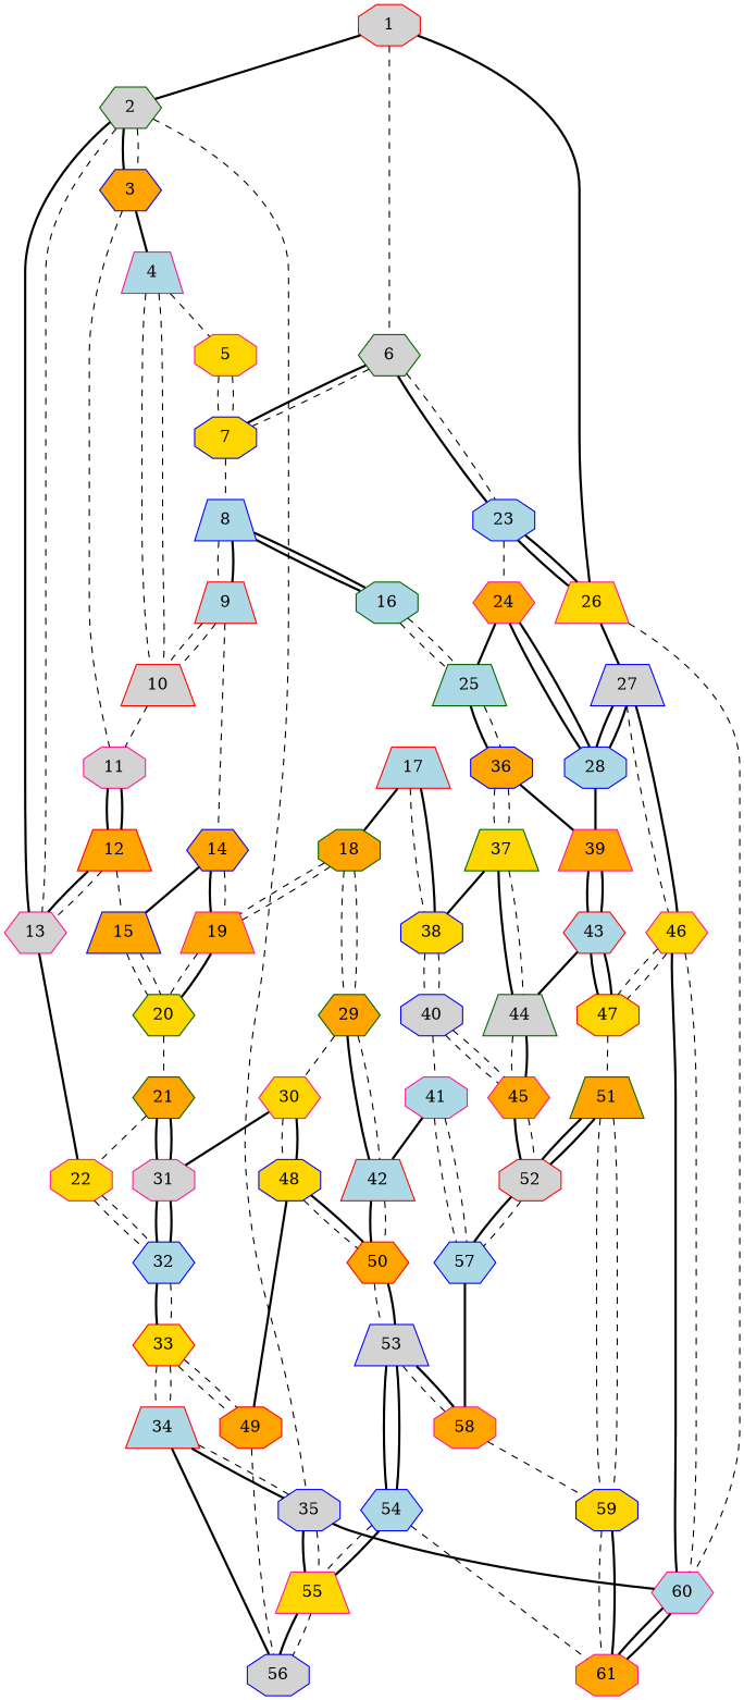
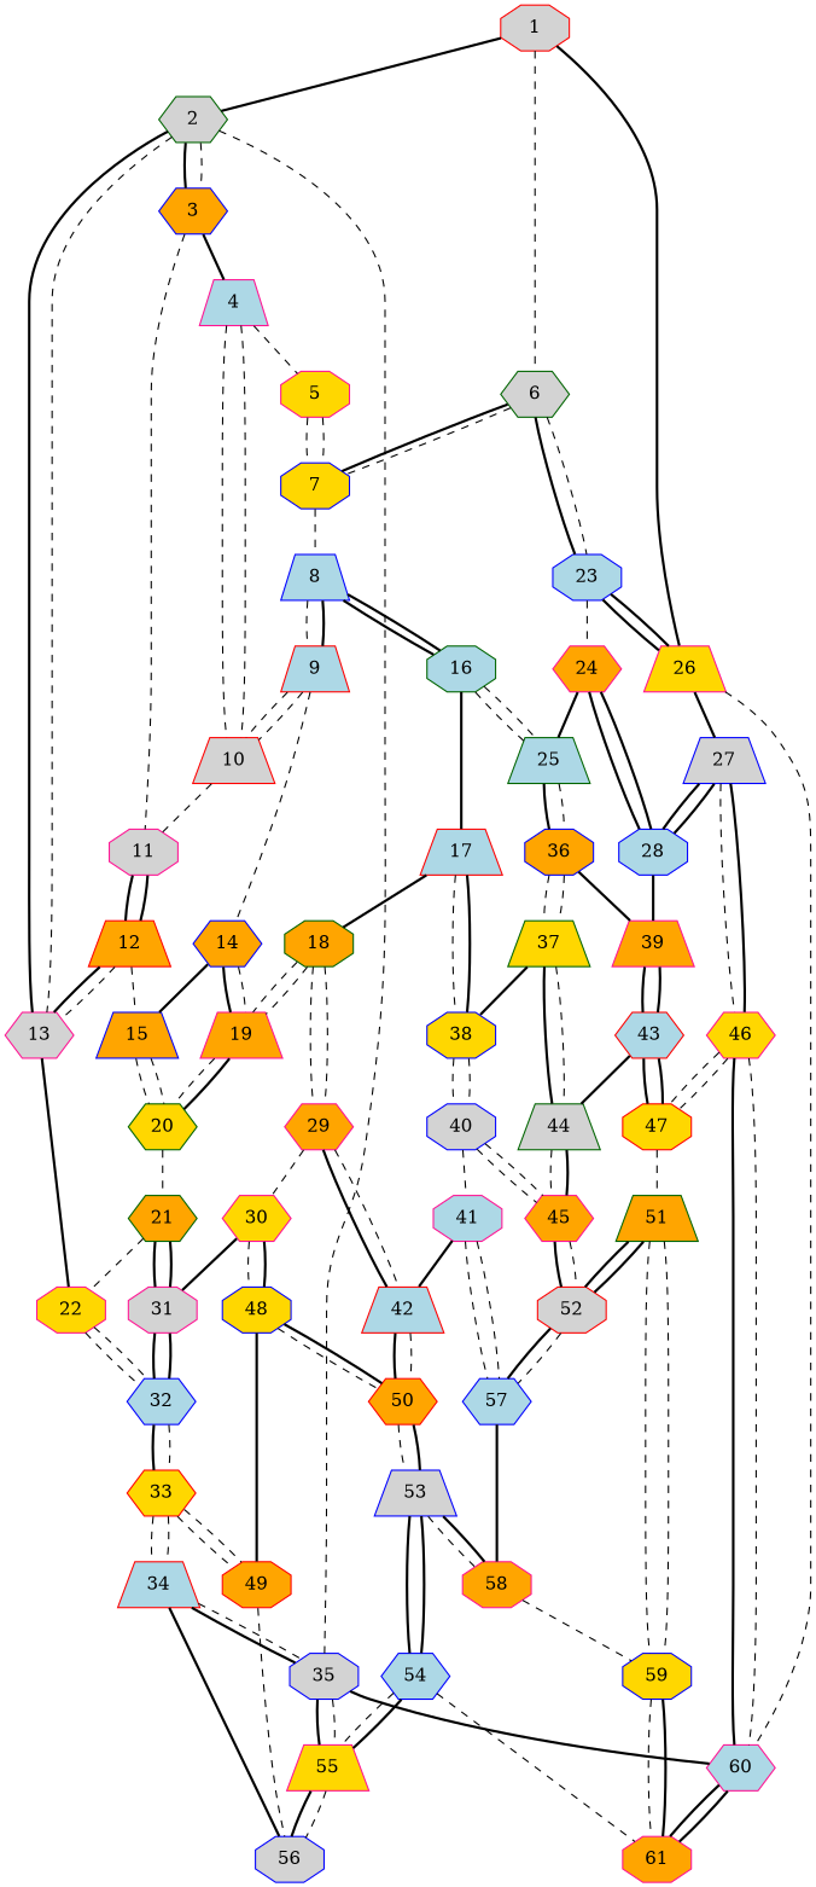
  graph {
    node [color=deeppink fillcolor=orange shape=octagon style=filled]
    edge [style=dashed]
    1 [color=red fillcolor=lightgrey]
    2 [color=darkgreen fillcolor=lightgrey shape=hexagon]
    6 [color=darkgreen fillcolor=lightgrey shape=hexagon]
    26 [fillcolor=gold shape=trapezium]
    3 [color=blue shape=hexagon]
    13 [fillcolor=lightgrey shape=hexagon]
    35 [color=blue fillcolor=lightgrey]
    7 [color=blue fillcolor=gold]
    23 [color=blue fillcolor=lightblue]
    27 [color=blue fillcolor=lightgrey shape=trapezium]
    60 [fillcolor=lightblue shape=hexagon]
    4 [fillcolor=lightblue shape=trapezium]
    11 [fillcolor=lightgrey]
    22 [fillcolor=gold]
    55 [fillcolor=gold shape=trapezium]
    5 [fillcolor=gold]
    10 [color=red fillcolor=lightgrey shape=trapezium]
    12 [color=red shape=trapezium]
    8 [color=blue fillcolor=lightblue shape=trapezium]
    24 [shape=hexagon]
    9 [color=red fillcolor=lightblue shape=trapezium]
    16 [color=darkgreen fillcolor=lightblue]
    14 [color=blue shape=hexagon]
    17 [color=red fillcolor=lightblue shape=trapezium]
    25 [color=darkgreen fillcolor=lightblue shape=trapezium]
    15 [color=blue shape=trapezium]
    19 [shape=trapezium]
    20 [color=darkgreen fillcolor=gold shape=hexagon]
    32 [color=blue fillcolor=lightblue shape=hexagon]
    21 [color=darkgreen shape=hexagon]
    18 [color=darkgreen]
    38 [color=blue fillcolor=gold]
    36 [color=blue]
-   29 [color=darkgreen shape=hexagon]
+   29 [shape=hexagon]
    40 [color=blue fillcolor=lightgrey]
    30 [fillcolor=gold shape=hexagon]
    42 [color=red fillcolor=lightblue shape=trapezium]
    31 [fillcolor=lightgrey]
    33 [color=red fillcolor=gold shape=hexagon]
    28 [color=blue fillcolor=lightblue]
    39 [shape=trapezium]
    37 [color=darkgreen fillcolor=gold shape=trapezium]
    46 [fillcolor=gold shape=hexagon]
    61
    47 [color=red fillcolor=gold]
    43 [color=red fillcolor=lightblue shape=hexagon]
    48 [color=blue fillcolor=gold]
    50 [color=red shape=hexagon]
    49 [color=red]
    34 [color=red fillcolor=lightblue shape=trapezium]
    56 [color=blue fillcolor=lightgrey]
    44 [color=darkgreen fillcolor=lightgrey shape=trapezium]
    45 [shape=hexagon]
    41 [fillcolor=lightblue]
    57 [color=blue fillcolor=lightblue shape=hexagon]
    52 [color=red fillcolor=lightgrey]
    58
    53 [color=blue fillcolor=lightgrey shape=trapezium]
    51 [color=darkgreen shape=trapezium]
    59 [color=blue fillcolor=gold]
    54 [color=blue fillcolor=lightblue shape=hexagon]
    1 -- 2 [style=bold]
    1 -- 6
    1 -- 26 [style=bold]
    2 -- 3 [style=bold]
    2 -- 3
    2 -- 13 [style=bold]
    2 -- 13
    2 -- 35
    6 -- 7 [style=bold]
    6 -- 7
    6 -- 23 [style=bold]
    6 -- 23
    26 -- 27 [style=bold]
    26 -- 60
    3 -- 4 [style=bold]
    3 -- 11
    13 -- 22 [style=bold]
    35 -- 60 [style=bold]
    35 -- 55 [style=bold]
    35 -- 55
    7 -- 8
    23 -- 26 [style=bold]
    23 -- 26 [style=bold]
    23 -- 24
    27 -- 28 [style=bold]
    27 -- 28 [style=bold]
    27 -- 46
    27 -- 46 [style=bold]
    60 -- 61 [style=bold]
    60 -- 61 [style=bold]
    4 -- 5
    4 -- 10
    4 -- 10
    11 -- 12 [style=bold]
    11 -- 12 [style=bold]
    22 -- 32
    22 -- 32
    55 -- 56 [style=bold]
    55 -- 56
    5 -- 7
    5 -- 7
    10 -- 11
    12 -- 13 [style=bold]
    12 -- 13
    12 -- 15
    8 -- 9
    8 -- 9 [style=bold]
    8 -- 16 [style=bold]
    8 -- 16 [style=bold]
    24 -- 25 [style=bold]
    24 -- 28 [style=bold]
    24 -- 28 [style=bold]
    9 -- 10
    9 -- 10
    9 -- 14
+   16 -- 17 [style=bold]
    16 -- 25
    16 -- 25
    14 -- 15 [style=bold]
    14 -- 19 [style=bold]
    14 -- 19
    17 -- 18 [style=bold]
    17 -- 38
    17 -- 38 [style=bold]
    25 -- 36 [style=bold]
    25 -- 36
    15 -- 20
    15 -- 20
    19 -- 20
    19 -- 20 [style=bold]
    20 -- 21
    32 -- 33 [style=bold]
    32 -- 33
    21 -- 22
    21 -- 31 [style=bold]
    21 -- 31 [style=bold]
    18 -- 19
    18 -- 19
    18 -- 29
    18 -- 29
    38 -- 40
    38 -- 40
    36 -- 39 [style=bold]
    36 -- 37
    36 -- 37
    29 -- 30
    29 -- 42 [style=bold]
    29 -- 42
    40 -- 45
    40 -- 45
    40 -- 41
    30 -- 31 [style=bold]
    30 -- 48
    30 -- 48 [style=bold]
    42 -- 50 [style=bold]
    42 -- 50
    31 -- 32 [style=bold]
    31 -- 32 [style=bold]
    33 -- 49
    33 -- 49
    33 -- 34
    33 -- 34
    28 -- 39 [style=bold]
    39 -- 43 [style=bold]
    39 -- 43 [style=bold]
    37 -- 38 [style=bold]
    37 -- 44 [style=bold]
    37 -- 44
    46 -- 60 [style=bold]
    46 -- 60
    46 -- 47
    46 -- 47
    47 -- 51
    43 -- 47 [style=bold]
    43 -- 47 [style=bold]
    43 -- 44 [style=bold]
    48 -- 50
    48 -- 50 [style=bold]
    48 -- 49 [style=bold]
    50 -- 53
    50 -- 53 [style=bold]
    49 -- 56
    34 -- 35 [style=bold]
    34 -- 35
    34 -- 56 [style=bold]
    44 -- 45
    44 -- 45 [style=bold]
    45 -- 52 [style=bold]
    45 -- 52
    41 -- 42 [style=bold]
    41 -- 57
    41 -- 57
    57 -- 58 [style=bold]
    52 -- 57 [style=bold]
    52 -- 57
    58 -- 59
    53 -- 58
    53 -- 58 [style=bold]
    53 -- 54 [style=bold]
    53 -- 54 [style=bold]
    51 -- 52 [style=bold]
    51 -- 52 [style=bold]
    51 -- 59
    51 -- 59
    59 -- 61
    59 -- 61 [style=bold]
    54 -- 55
    54 -- 55 [style=bold]
    54 -- 61
  }
